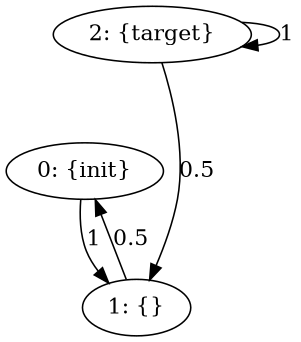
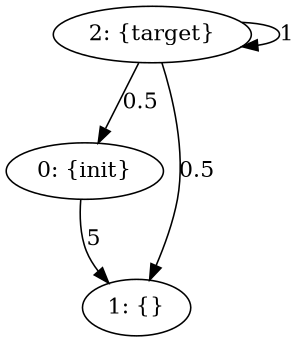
  digraph {
    n1 [label="0: {init}"]
    n2 [label="1: {}"]
    n3 [label="2: {target}"]
-   n1 -> n2 [label=1]
-   n2 -> n1 [label=0.5]
+   n1 -> n2 [label=5]
+   n3 -> n1 [label=0.5]
    n3 -> n2 [label=0.5]
    n3 -> n3 [label=1]
  }
